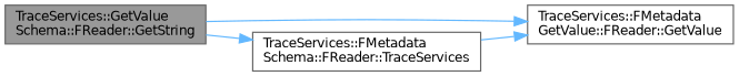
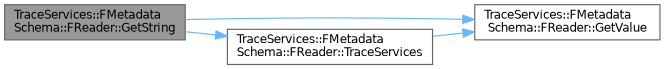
  digraph {
    rankdir=LR
    node [color=grey40 fillcolor=white fontname=Helvetica fontsize=10 shape=box style=filled]
    edge [color=steelblue1 fontname=Helvetica fontsize=10 labelfontname=Helvetica labelfontsize=10 style=solid]
-   n1 [color=gray40 fillcolor=grey60 fontcolor=black height=0.2 label="TraceServices::GetValue\lSchema::FReader::GetString" width=0.4]
-   n2 [height=0.2 label="TraceServices::FMetadata\lGetValue::FReader::GetValue" width=0.4]
+   n1 [color=gray40 fillcolor=grey60 fontcolor=black height=0.2 label="TraceServices::FMetadata\lSchema::FReader::GetString" width=0.4]
+   n2 [height=0.2 label="TraceServices::FMetadata\lSchema::FReader::GetValue" width=0.4]
    n3 [height=0.2 label="TraceServices::FMetadata\lSchema::FReader::TraceServices" width=0.4]
    n1 -> n2
    n1 -> n3
    n3 -> n2
  }
